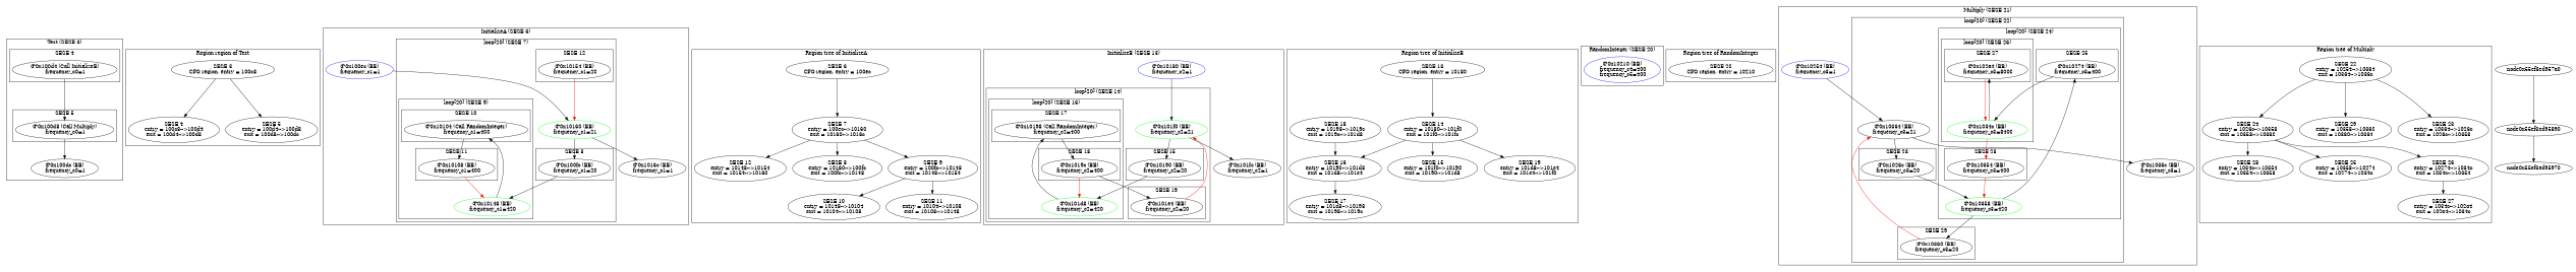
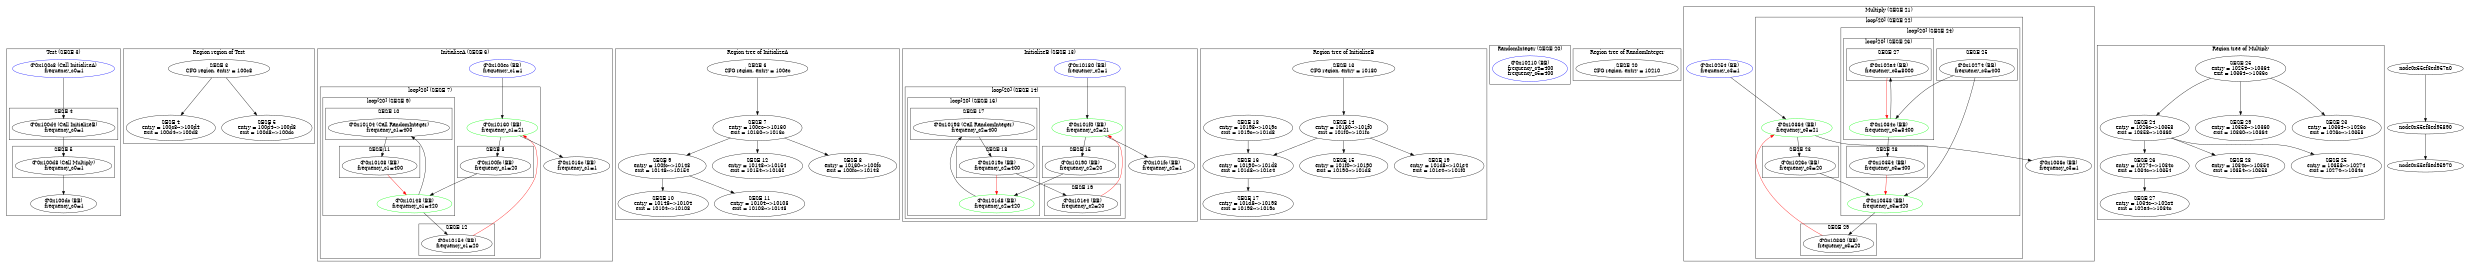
  digraph {
    n1 [label="@0x100d4 (Call InitializeB)\n frequency_c0=1\n"]
    n2 [label="@0x100d8 (Call Multiply)\n frequency_c0=1\n"]
+   n3 [color=blue label="@0x100c8 (Call InitializeA)\n frequency_c0=1\n"]
    n4 [label="@0x100dc (BB)\n frequency_c0=1\n"]
    n5 [label="SESE 3\nCFG region, entry = 100c8"]
    n6 [label="SESE 4\nentry = 100c8-->100d4\nexit = 100d4-->100d8"]
    n7 [label="SESE 5\nentry = 100d4-->100d8\nexit = 100d8-->100dc"]
    n8 [label="@0x100fc (BB)\n frequency_c1=20\n"]
    n9 [label="@0x10104 (Call RandomInteger)\n frequency_c1=400\n"]
    n10 [label="@0x10108 (BB)\n frequency_c1=400\n"]
    n11 [color=green label="@0x10148 (BB)\n frequency_c1=420\n"]
    n12 [label="@0x10154 (BB)\n frequency_c1=20\n"]
    n13 [color=green label="@0x10160 (BB)\n frequency_c1=21\n"]
    n14 [color=blue label="@0x100ec (BB)\n frequency_c1=1\n"]
    n15 [label="@0x1016c (BB)\n frequency_c1=1\n"]
    n16 [label="SESE 6\nCFG region, entry = 100ec"]
    n17 [label="SESE 7\nentry = 100ec-->10160\nexit = 10160-->1016c"]
    n18 [label="SESE 8\nentry = 10160-->100fc\nexit = 100fc-->10148"]
    n19 [label="SESE 9\nentry = 100fc-->10148\nexit = 10148-->10154"]
    n20 [label="SESE 12\nentry = 10148-->10154\nexit = 10154-->10160"]
    n21 [label="SESE 10\nentry = 10148-->10104\nexit = 10104-->10108"]
    n22 [label="SESE 11\nentry = 10104-->10108\nexit = 10108-->10148"]
    n23 [label="@0x10190 (BB)\n frequency_c2=20\n"]
    n24 [label="@0x10198 (Call RandomInteger)\n frequency_c2=400\n"]
    n25 [label="@0x1019c (BB)\n frequency_c2=400\n"]
    n26 [color=green label="@0x101d8 (BB)\n frequency_c2=420\n"]
    n27 [label="@0x101e4 (BB)\n frequency_c2=20\n"]
    n28 [color=green label="@0x101f0 (BB)\n frequency_c2=21\n"]
    n29 [color=blue label="@0x10180 (BB)\n frequency_c2=1\n"]
    n30 [label="@0x101fc (BB)\n frequency_c2=1\n"]
    n31 [label="SESE 13\nCFG region, entry = 10180"]
    n32 [label="SESE 14\nentry = 10180-->101f0\nexit = 101f0-->101fc"]
    n33 [label="SESE 15\nentry = 101f0-->10190\nexit = 10190-->101d8"]
    n34 [label="SESE 16\nentry = 10190-->101d8\nexit = 101d8-->101e4"]
    n35 [label="SESE 19\nentry = 101d8-->101e4\nexit = 101e4-->101f0"]
    n36 [label="SESE 17\nentry = 101d8-->10198\nexit = 10198-->1019c"]
    n37 [label="SESE 18\nentry = 10198-->1019c\nexit = 1019c-->101d8"]
    n38 [color=blue label="@0x10210 (BB)\n frequency_c4=400\n frequency_c5=400\n"]
    n39 [label="SESE 20\nCFG region, entry = 10210"]
    n40 [label="@0x1026c (BB)\n frequency_c3=20\n"]
    n41 [label="@0x10274 (BB)\n frequency_c3=400\n"]
    n42 [label="@0x102a4 (BB)\n frequency_c3=8000\n"]
    n43 [color=green label="@0x1034c (BB)\n frequency_c3=8400\n"]
    n44 [label="@0x10354 (BB)\n frequency_c3=400\n"]
    n45 [color=green label="@0x10358 (BB)\n frequency_c3=420\n"]
    n46 [label="@0x10360 (BB)\n frequency_c3=20\n"]
-   n47 [color=black label="@0x10364 (BB)\n frequency_c3=21\n"]
+   n47 [color=green label="@0x10364 (BB)\n frequency_c3=21\n"]
    n48 [color=blue label="@0x10254 (BB)\n frequency_c3=1\n"]
    n49 [label="@0x1036c (BB)\n frequency_c3=1\n"]
-   n50 [label="SESE 22\nentry = 10254-->10364\nexit = 10364-->1036c"]
+   n50 [label="SESE 25\nentry = 10254-->10364\nexit = 10364-->1036c"]
    n51 [label="SESE 23\nentry = 10364-->1026c\nexit = 1026c-->10358"]
    n52 [label="SESE 24\nentry = 1026c-->10358\nexit = 10358-->10360"]
    n53 [label="SESE 29\nentry = 10358-->10360\nexit = 10360-->10364"]
    n54 [label="SESE 25\nentry = 10358-->10274\nexit = 10274-->1034c"]
    n55 [label="SESE 26\nentry = 10274-->1034c\nexit = 1034c-->10354"]
    n56 [label="SESE 28\nentry = 1034c-->10354\nexit = 10354-->10358"]
    n57 [label="SESE 27\nentry = 1034c-->102a4\nexit = 102a4-->1034c"]
    node0x55ef3ed957a0
    node0x55ef3ed95890
    node0x55ef3ed95970
    subgraph cluster_1 {
      label="Test (SESE 3)"
+     n3
      n4
      subgraph cluster_2 {
        label="SESE 4"
        n1
      }
      subgraph cluster_3 {
        label="SESE 5"
        n2
      }
    }
    subgraph cluster_4 {
      label="Region region of Test"
      n5
      n6
      n7
    }
    subgraph cluster_5 {
      label="InitializeA (SESE 6)"
      n14
      n15
      subgraph cluster_6 {
        label="loop[20] (SESE 7)"
        n13
        subgraph cluster_7 {
          label="SESE 8"
          n8
        }
        subgraph cluster_8 {
          label="loop[20] (SESE 9)"
          n11
          subgraph cluster_9 {
            label="SESE 10"
            n9
          }
          subgraph cluster_10 {
            label="SESE 11"
            n10
          }
        }
        subgraph cluster_11 {
          label="SESE 12"
          n12
        }
      }
    }
    subgraph cluster_12 {
      label="Region tree of InitializeA"
      n16
      n17
      n18
      n19
      n20
      n21
      n22
    }
    subgraph cluster_13 {
      label="InitializeB (SESE 13)"
      n29
      n30
      subgraph cluster_14 {
        label="loop[20] (SESE 14)"
        n28
        subgraph cluster_15 {
          label="SESE 15"
          n23
        }
        subgraph cluster_16 {
          label="loop[20] (SESE 16)"
          n26
          subgraph cluster_17 {
            label="SESE 17"
            n24
          }
          subgraph cluster_18 {
            label="SESE 18"
            n25
          }
        }
        subgraph cluster_19 {
          label="SESE 19"
          n27
        }
      }
    }
    subgraph cluster_20 {
      label="Region tree of InitializeB"
      n31
      n32
      n33
      n34
      n35
      n36
      n37
    }
    subgraph cluster_21 {
      label="RandomInteger (SESE 20)"
      n38
    }
    subgraph cluster_22 {
      label="Region tree of RandomInteger"
      n39
    }
    subgraph cluster_23 {
      label="Multiply (SESE 21)"
      n48
      n49
      subgraph cluster_24 {
        label="loop[20] (SESE 22)"
        n47
        subgraph cluster_25 {
          label="SESE 23"
          n40
        }
        subgraph cluster_26 {
          label="loop[20] (SESE 24)"
          n45
          subgraph cluster_27 {
            label="SESE 25"
            n41
          }
          subgraph cluster_28 {
            label="loop[20] (SESE 26)"
            n43
            subgraph cluster_29 {
              label="SESE 27"
              n42
            }
          }
          subgraph cluster_30 {
            label="SESE 28"
            n44
          }
        }
        subgraph cluster_31 {
          label="SESE 29"
          n46
        }
      }
    }
    subgraph cluster_32 {
      label="Region tree of Multiply"
      n50
      n51
      n52
      n53
      n54
      n55
      n56
      n57
    }
    n1 -> n2
    n2 -> n4
+   n3 -> n1
    n5 -> n6
    n5 -> n7
    n8 -> n11
    n9 -> n10
    n10 -> n11 [color=red]
    n11 -> n9
+   n11 -> n12
    n12 -> n13 [color=red]
    n13 -> n8
    n13 -> n15
    n14 -> n13
    n16 -> n17
    n17 -> n18
    n17 -> n19
    n17 -> n20
    n19 -> n21
    n19 -> n22
    n23 -> n26
    n24 -> n25
    n25 -> n26 [color=red]
    n25 -> n27
    n26 -> n24
    n27 -> n28 [color=red]
    n28 -> n23
    n28 -> n30
    n29 -> n28
    n31 -> n32
    n32 -> n33
    n32 -> n34
    n32 -> n35
    n34 -> n36
    n37 -> n34
    n40 -> n45
    n41 -> n43
    n42 -> n43 [color=red]
    n43 -> n42
-   n43 -> n44 [color=red]
+   n43 -> n44
    n44 -> n45 [color=red]
-   n45 -> n41
+   n41 -> n45
    n45 -> n46
    n46 -> n47 [color=red]
    n47 -> n40
    n47 -> n49
    n48 -> n47
    n50 -> n51
    n50 -> n52
    n50 -> n53
    n52 -> n54
    n52 -> n55
    n52 -> n56
    n55 -> n57
    node0x55ef3ed957a0 -> node0x55ef3ed95890
    node0x55ef3ed95890 -> node0x55ef3ed95970
  }
